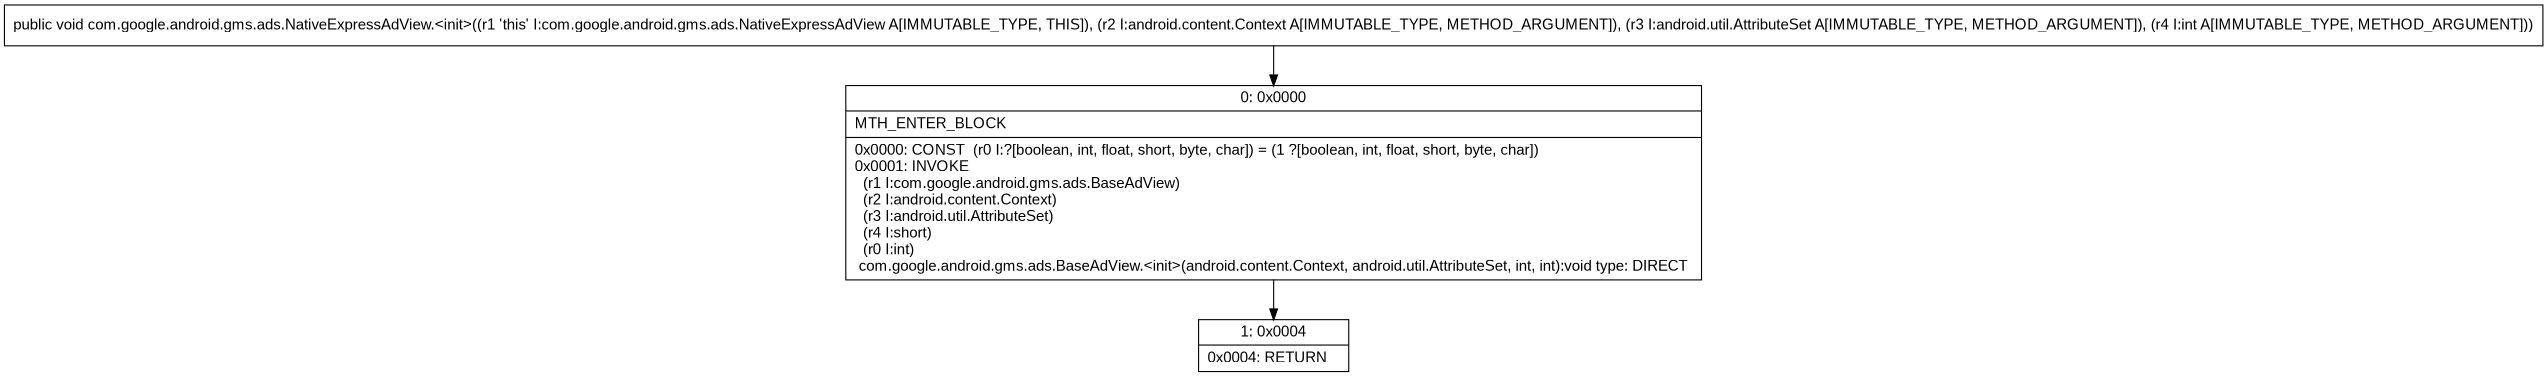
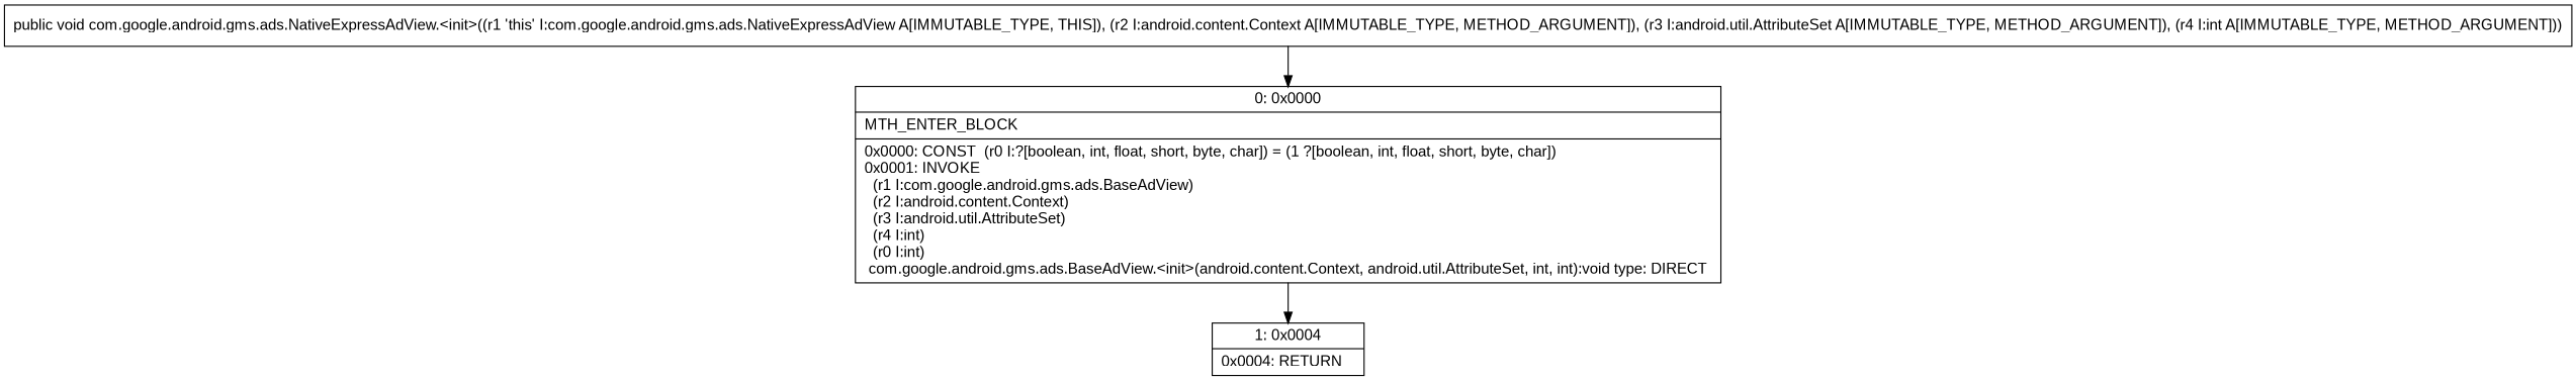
  digraph {
    fontname="Liberation Sans"
    node [shape=record fontname="Liberation Sans"]
    edge [fontname="Liberation Sans"]
-   n1 [label="{0\:\ 0x0000|MTH_ENTER_BLOCK\l|0x0000: CONST  (r0 I:?[boolean, int, float, short, byte, char]) = (1 ?[boolean, int, float, short, byte, char]) \l0x0001: INVOKE  \l  (r1 I:com.google.android.gms.ads.BaseAdView)\l  (r2 I:android.content.Context)\l  (r3 I:android.util.AttributeSet)\l  (r4 I:short)\l  (r0 I:int)\l com.google.android.gms.ads.BaseAdView.\<init\>(android.content.Context, android.util.AttributeSet, int, int):void type: DIRECT \l}"]
+   n1 [label="{0\:\ 0x0000|MTH_ENTER_BLOCK\l|0x0000: CONST  (r0 I:?[boolean, int, float, short, byte, char]) = (1 ?[boolean, int, float, short, byte, char]) \l0x0001: INVOKE  \l  (r1 I:com.google.android.gms.ads.BaseAdView)\l  (r2 I:android.content.Context)\l  (r3 I:android.util.AttributeSet)\l  (r4 I:int)\l  (r0 I:int)\l com.google.android.gms.ads.BaseAdView.\<init\>(android.content.Context, android.util.AttributeSet, int, int):void type: DIRECT \l}"]
    n2 [label="{1\:\ 0x0004|0x0004: RETURN   \l}"]
    n3 [label="{public void com.google.android.gms.ads.NativeExpressAdView.\<init\>((r1 'this' I:com.google.android.gms.ads.NativeExpressAdView A[IMMUTABLE_TYPE, THIS]), (r2 I:android.content.Context A[IMMUTABLE_TYPE, METHOD_ARGUMENT]), (r3 I:android.util.AttributeSet A[IMMUTABLE_TYPE, METHOD_ARGUMENT]), (r4 I:int A[IMMUTABLE_TYPE, METHOD_ARGUMENT])) }"]
    n1 -> n2
    n3 -> n1
  }
